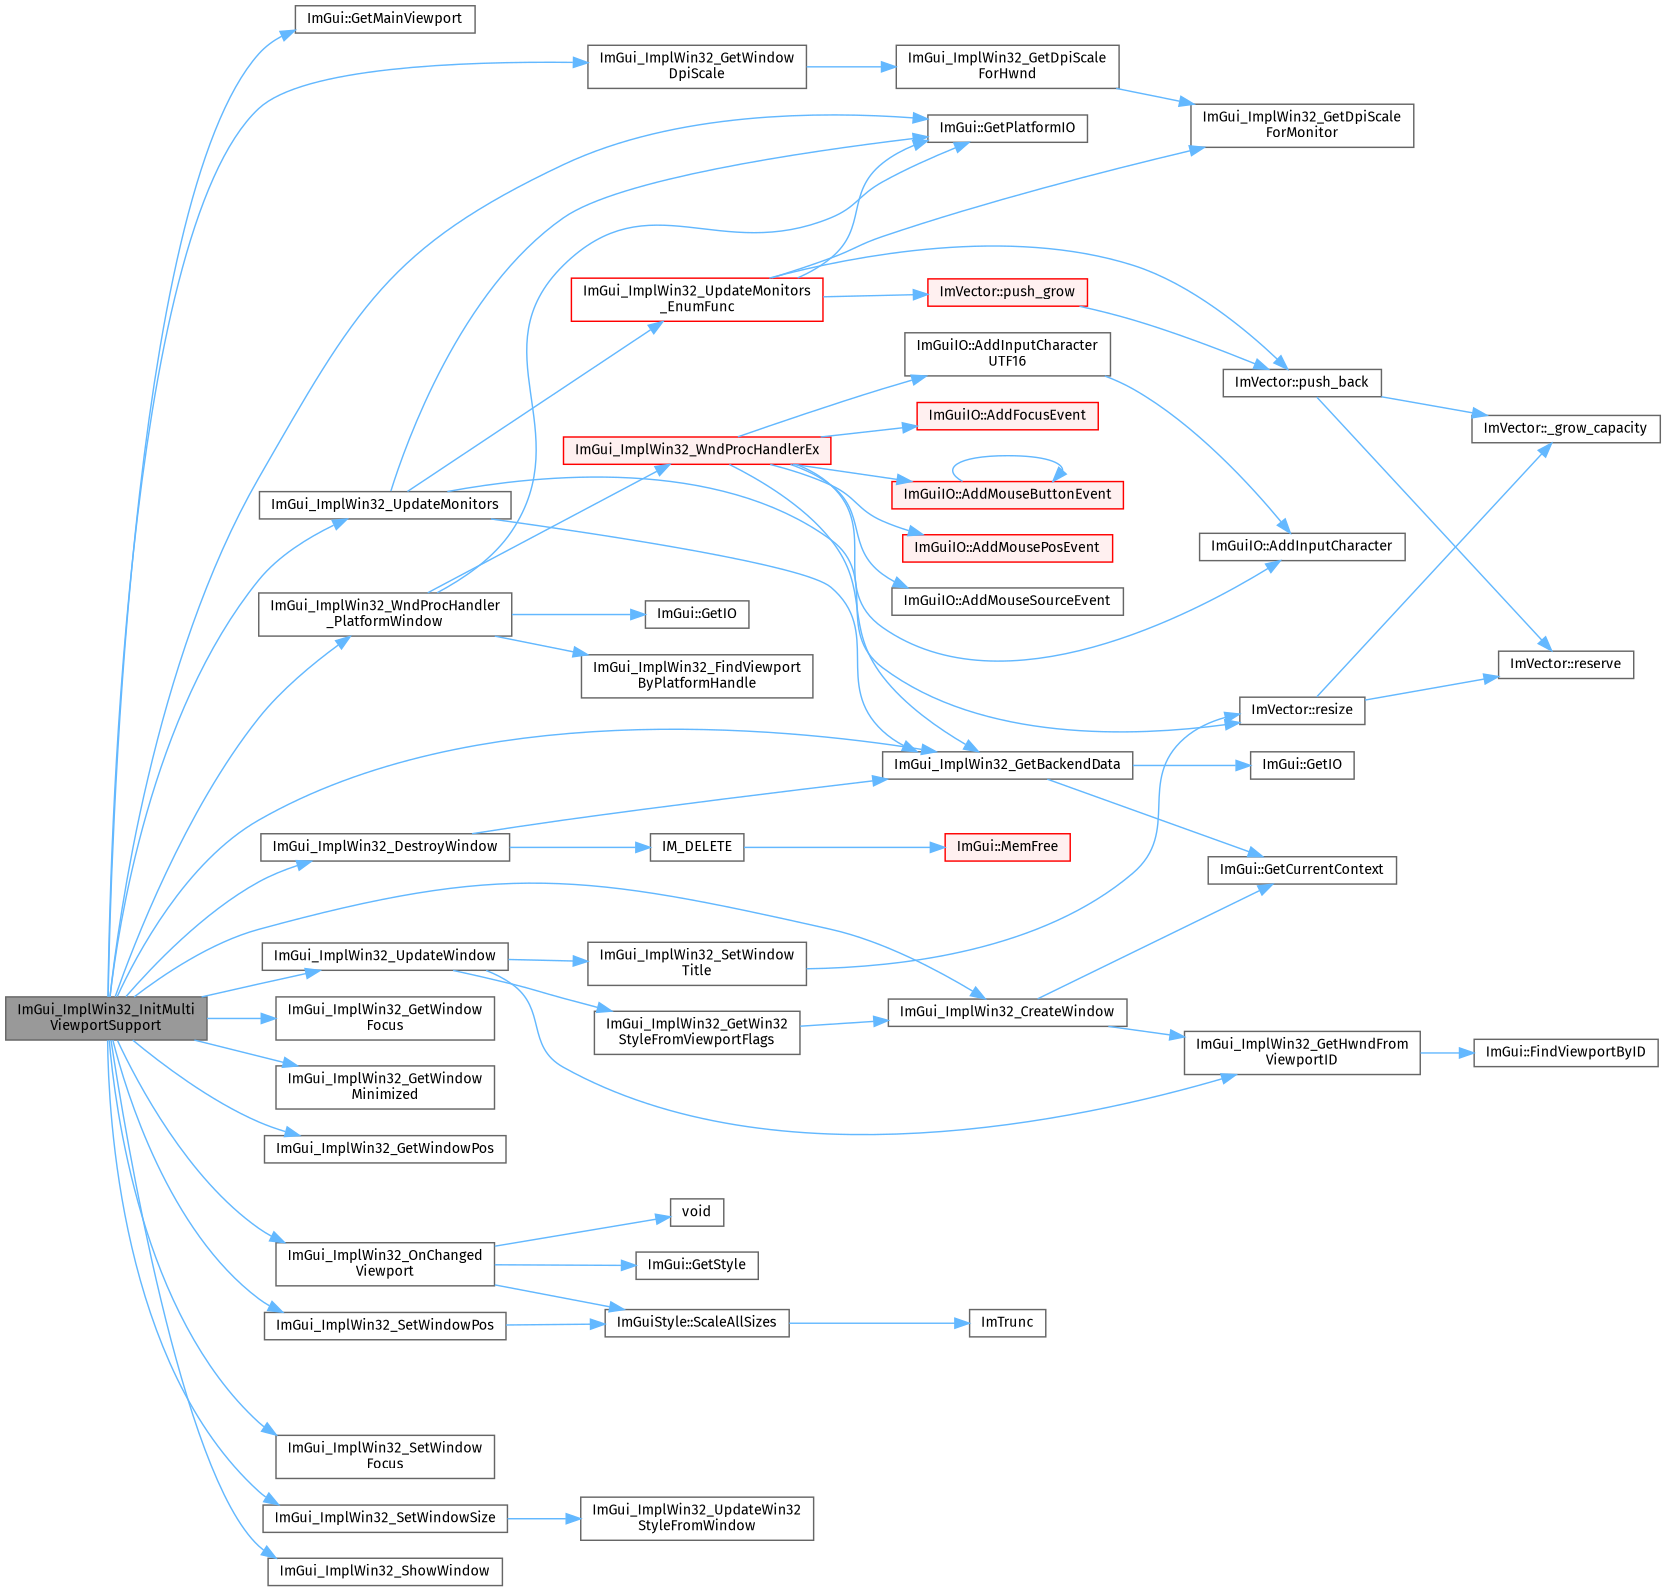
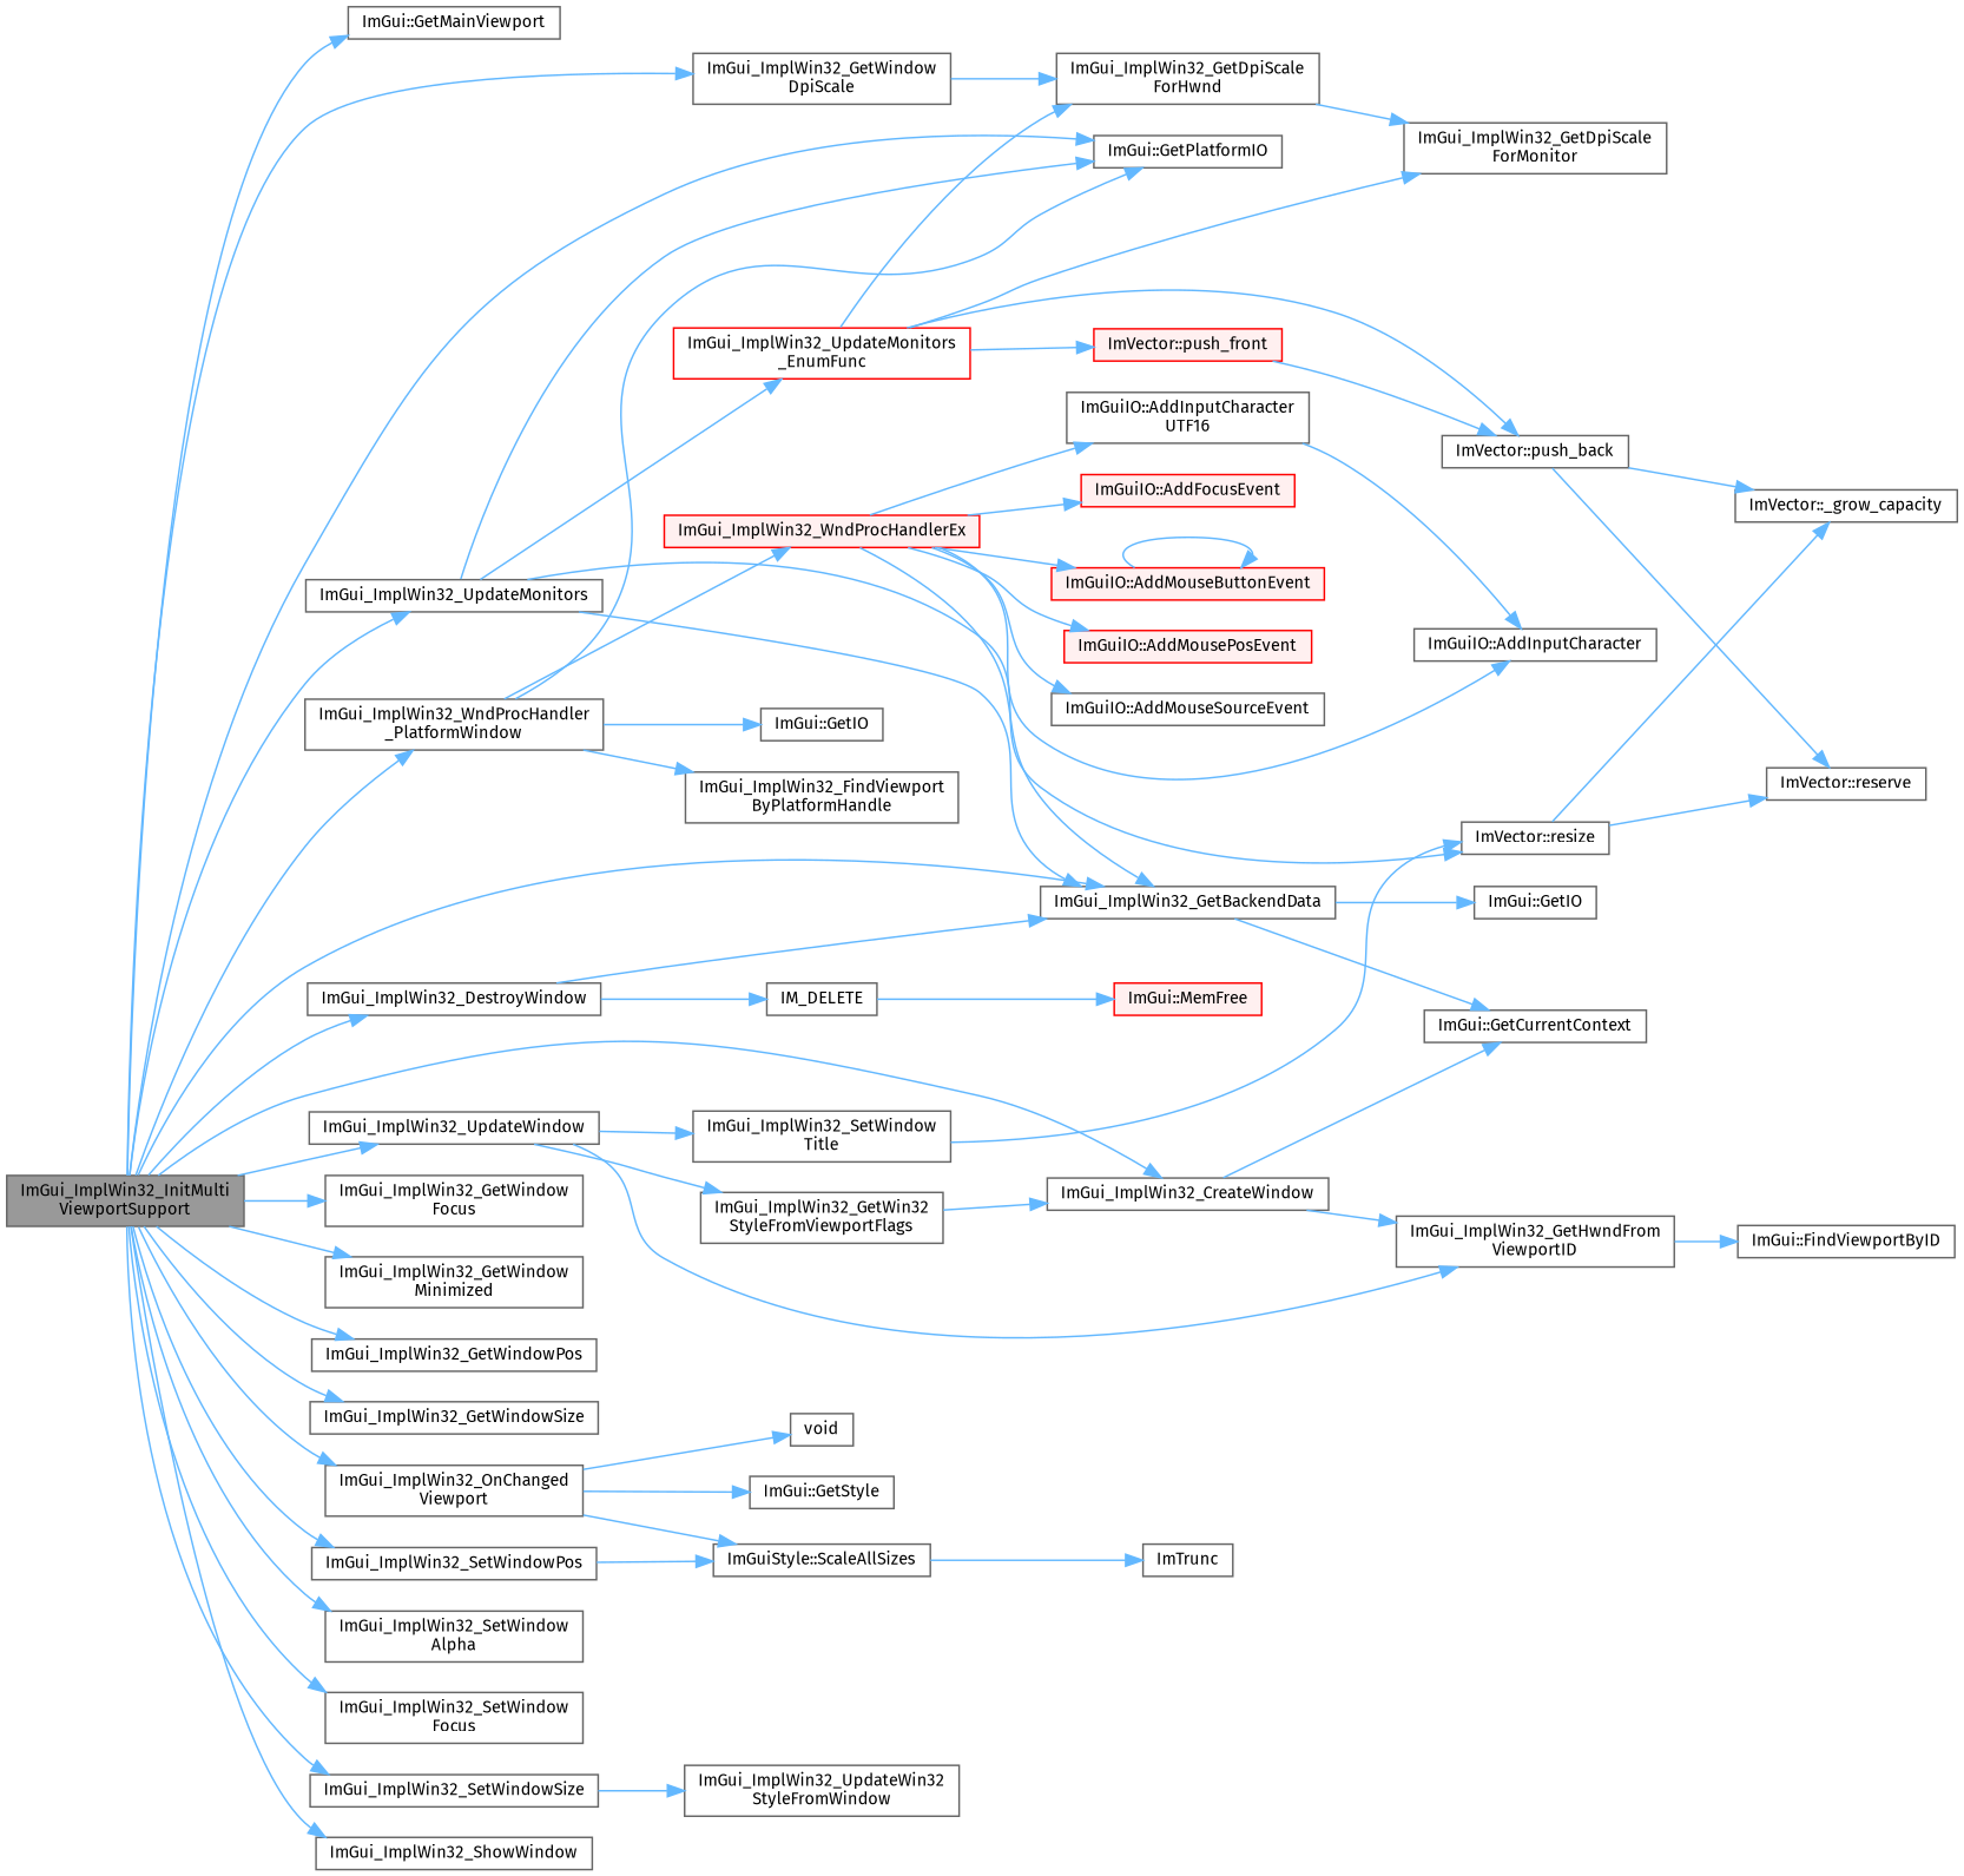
  digraph {
    fontname="Fira Sans"
    rankdir=LR
    node [color=grey40 fillcolor=white fontname="Fira Sans" fontsize=10 shape=box style=filled]
    edge [color=steelblue1 fontname="Fira Sans" fontsize=10 labelfontname=Helvetica labelfontsize=10 style=solid]
    n1 [color=gray40 fillcolor=grey60 fontcolor=black height=0.2 label="ImGui_ImplWin32_InitMulti\lViewportSupport" width=0.4]
    n2 [height=0.2 label="ImGui::GetMainViewport" width=0.4]
    n3 [height=0.2 label="ImGui::GetPlatformIO" width=0.4]
    n4 [height=0.2 label=ImGui_ImplWin32_CreateWindow width=0.4]
    n5 [height=0.2 label=ImGui_ImplWin32_DestroyWindow width=0.4]
    n6 [height=0.2 label=ImGui_ImplWin32_GetBackendData width=0.4]
    n7 [height=0.2 label="ImGui_ImplWin32_GetWindow\lDpiScale" width=0.4]
    n8 [height=0.2 label="ImGui_ImplWin32_GetWindow\lFocus" width=0.4]
    n9 [height=0.2 label="ImGui_ImplWin32_GetWindow\lMinimized" width=0.4]
    n10 [height=0.2 label=ImGui_ImplWin32_GetWindowPos width=0.4]
+   n11 [height=0.2 label=ImGui_ImplWin32_GetWindowSize width=0.4]
    n12 [height=0.2 label="ImGui_ImplWin32_OnChanged\lViewport" width=0.4]
+   n13 [height=0.2 label="ImGui_ImplWin32_SetWindow\lAlpha" width=0.4]
    n14 [height=0.2 label="ImGui_ImplWin32_SetWindow\lFocus" width=0.4]
    n15 [height=0.2 label=ImGui_ImplWin32_SetWindowPos width=0.4]
    n16 [height=0.2 label=ImGui_ImplWin32_SetWindowSize width=0.4]
    n17 [height=0.2 label=ImGui_ImplWin32_ShowWindow width=0.4]
    n18 [height=0.2 label=ImGui_ImplWin32_UpdateMonitors width=0.4]
    n19 [height=0.2 label=ImGui_ImplWin32_UpdateWindow width=0.4]
    n20 [height=0.2 label="ImGui_ImplWin32_WndProcHandler\l_PlatformWindow" width=0.4]
    n21 [height=0.2 label="ImGui::GetCurrentContext" width=0.4]
    n22 [height=0.2 label="ImGui_ImplWin32_GetHwndFrom\lViewportID" width=0.4]
    n23 [height=0.2 label=IM_DELETE width=0.4]
    n24 [height=0.2 label="ImGui::GetIO" width=0.4]
    n25 [height=0.2 label="ImGui_ImplWin32_GetDpiScale\lForHwnd" width=0.4]
    n26 [height=0.2 label="ImGui::GetStyle" width=0.4]
    n27 [height=0.2 label="ImGuiStyle::ScaleAllSizes" width=0.4]
    n28 [height=0.2 label=void width=0.4]
    n29 [height=0.2 label="ImGui_ImplWin32_UpdateWin32\lStyleFromWindow" width=0.4]
    n30 [height=0.2 label="ImGui_ImplWin32_SetWindow\lTitle" width=0.4]
    n31 [height=0.2 label="ImVector::resize" width=0.4]
    n32 [color=red height=0.2 label="ImGui_ImplWin32_UpdateMonitors\l_EnumFunc" width=0.4]
    n33 [height=0.2 label="ImGui_ImplWin32_GetWin32\lStyleFromViewportFlags" width=0.4]
    n34 [height=0.2 label="ImGui::GetIO" width=0.4]
    n35 [height=0.2 label="ImGui_ImplWin32_FindViewport\lByPlatformHandle" width=0.4]
    n36 [color=red fillcolor="#FFF0F0" height=0.2 label=ImGui_ImplWin32_WndProcHandlerEx width=0.4]
    n37 [height=0.2 label="ImGui::FindViewportByID" width=0.4]
    n38 [color=red fillcolor="#FFF0F0" height=0.2 label="ImGui::MemFree" width=0.4]
    n39 [height=0.2 label="ImGui_ImplWin32_GetDpiScale\lForMonitor" width=0.4]
    n40 [height=0.2 label=ImTrunc width=0.4]
    n41 [height=0.2 label="ImVector::_grow_capacity" width=0.4]
    n42 [height=0.2 label="ImVector::reserve" width=0.4]
    n43 [height=0.2 label="ImVector::push_back" width=0.4]
-   n44 [color=red fillcolor="#FFF0F0" height=0.2 label="ImVector::push_grow" width=0.4]
+   n44 [color=red fillcolor="#FFF0F0" height=0.2 label="ImVector::push_front" width=0.4]
    n45 [color=red fillcolor="#FFF0F0" height=0.2 label="ImGuiIO::AddFocusEvent" width=0.4]
    n46 [height=0.2 label="ImGuiIO::AddInputCharacter" width=0.4]
    n47 [height=0.2 label="ImGuiIO::AddInputCharacter\lUTF16" width=0.4]
    n48 [color=red fillcolor="#FFF0F0" height=0.2 label="ImGuiIO::AddMouseButtonEvent" width=0.4]
    n49 [color=red fillcolor="#FFF0F0" height=0.2 label="ImGuiIO::AddMousePosEvent" width=0.4]
    n50 [height=0.2 label="ImGuiIO::AddMouseSourceEvent" width=0.4]
    n1 -> n2
    n1 -> n3
    n1 -> n4
    n1 -> n5
    n1 -> n6
    n1 -> n7
    n1 -> n8
    n1 -> n9
    n1 -> n10
+   n1 -> n11
    n1 -> n12
+   n1 -> n13
    n1 -> n14
    n1 -> n15
    n1 -> n16
    n1 -> n17
    n1 -> n18
    n1 -> n19
    n1 -> n20
    n4 -> n21
    n4 -> n22
    n5 -> n6
    n5 -> n23
    n6 -> n21
    n6 -> n24
    n7 -> n25
    n12 -> n26
    n12 -> n27
    n12 -> n28
    n15 -> n27
    n16 -> n29
    n18 -> n3
    n18 -> n6
    n18 -> n31
    n18 -> n32
    n19 -> n22
    n19 -> n30
    n19 -> n33
    n20 -> n3
    n20 -> n34
    n20 -> n35
    n20 -> n36
    n22 -> n37
    n23 -> n38
    n25 -> n39
    n27 -> n40
    n30 -> n31
    n31 -> n41
    n31 -> n42
-   n32 -> n3
+   n32 -> n25
    n32 -> n39
    n32 -> n43
    n32 -> n44
    n33 -> n4
    n36 -> n6
    n36 -> n45
    n36 -> n46
    n36 -> n47
    n36 -> n48
    n36 -> n49
    n36 -> n50
    n43 -> n41
    n43 -> n42
    n44 -> n43
    n47 -> n46
    n48 -> n48
  }
